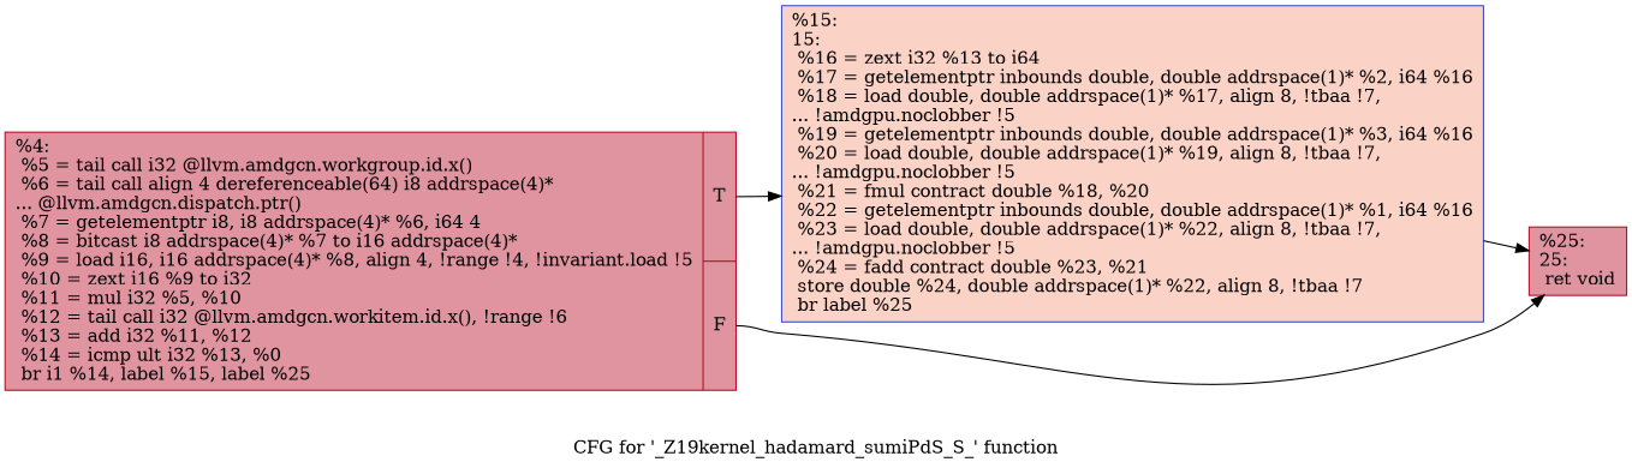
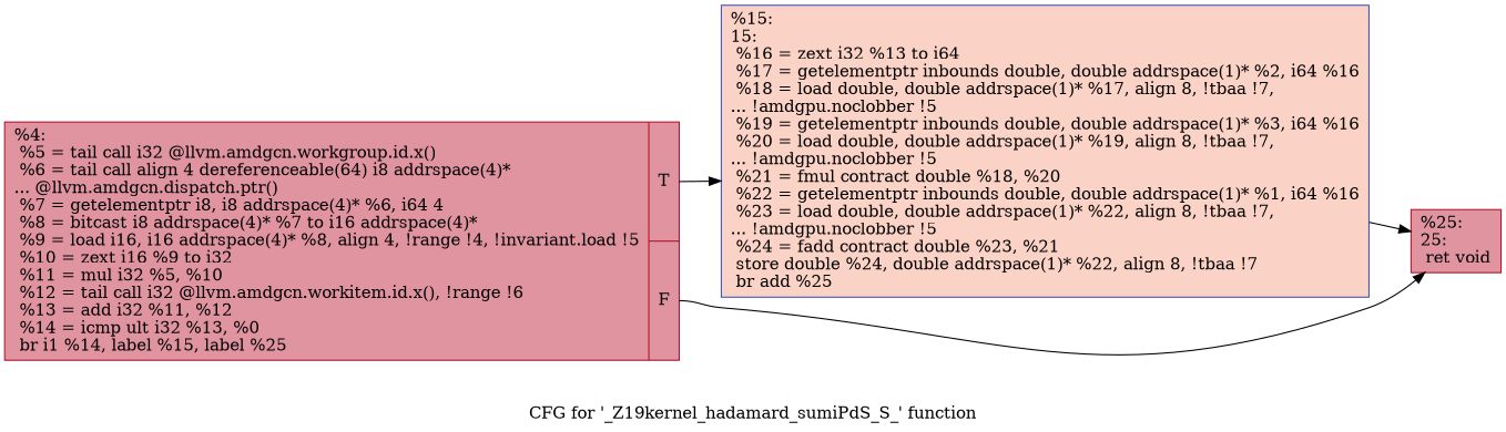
  digraph {
    label="CFG for '_Z19kernel_hadamard_sumiPdS_S_' function"
    rankdir=LR
    node [color="#b70d28ff" fillcolor="#b70d2870" shape=record style=filled]
    n1 [label="{%4:\l  %5 = tail call i32 @llvm.amdgcn.workgroup.id.x()\l  %6 = tail call align 4 dereferenceable(64) i8 addrspace(4)*\l... @llvm.amdgcn.dispatch.ptr()\l  %7 = getelementptr i8, i8 addrspace(4)* %6, i64 4\l  %8 = bitcast i8 addrspace(4)* %7 to i16 addrspace(4)*\l  %9 = load i16, i16 addrspace(4)* %8, align 4, !range !4, !invariant.load !5\l  %10 = zext i16 %9 to i32\l  %11 = mul i32 %5, %10\l  %12 = tail call i32 @llvm.amdgcn.workitem.id.x(), !range !6\l  %13 = add i32 %11, %12\l  %14 = icmp ult i32 %13, %0\l  br i1 %14, label %15, label %25\l|{<s0>T|<s1>F}}"]
-   n2 [color="#3d50c3ff" fillcolor="#f59c7d70" label="{%15:\l15:                                               \l  %16 = zext i32 %13 to i64\l  %17 = getelementptr inbounds double, double addrspace(1)* %2, i64 %16\l  %18 = load double, double addrspace(1)* %17, align 8, !tbaa !7,\l... !amdgpu.noclobber !5\l  %19 = getelementptr inbounds double, double addrspace(1)* %3, i64 %16\l  %20 = load double, double addrspace(1)* %19, align 8, !tbaa !7,\l... !amdgpu.noclobber !5\l  %21 = fmul contract double %18, %20\l  %22 = getelementptr inbounds double, double addrspace(1)* %1, i64 %16\l  %23 = load double, double addrspace(1)* %22, align 8, !tbaa !7,\l... !amdgpu.noclobber !5\l  %24 = fadd contract double %23, %21\l  store double %24, double addrspace(1)* %22, align 8, !tbaa !7\l  br label %25\l}"]
+   n2 [color="#3d50c3ff" fillcolor="#f59c7d70" label="{%15:\l15:                                               \l  %16 = zext i32 %13 to i64\l  %17 = getelementptr inbounds double, double addrspace(1)* %2, i64 %16\l  %18 = load double, double addrspace(1)* %17, align 8, !tbaa !7,\l... !amdgpu.noclobber !5\l  %19 = getelementptr inbounds double, double addrspace(1)* %3, i64 %16\l  %20 = load double, double addrspace(1)* %19, align 8, !tbaa !7,\l... !amdgpu.noclobber !5\l  %21 = fmul contract double %18, %20\l  %22 = getelementptr inbounds double, double addrspace(1)* %1, i64 %16\l  %23 = load double, double addrspace(1)* %22, align 8, !tbaa !7,\l... !amdgpu.noclobber !5\l  %24 = fadd contract double %23, %21\l  store double %24, double addrspace(1)* %22, align 8, !tbaa !7\l  br add %25\l}"]
    n3 [label="{%25:\l25:                                               \l  ret void\l}"]
    n1 -> n2 [tailport=s0]
    n1 -> n3 [tailport=s1]
    n2 -> n3
  }
